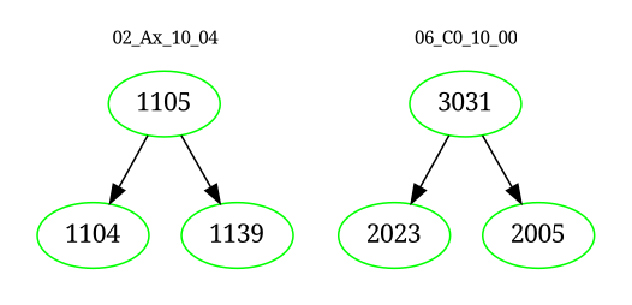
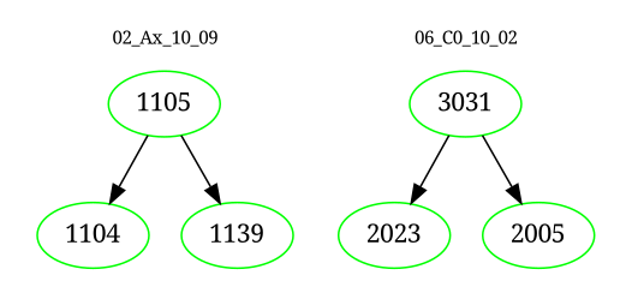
  digraph {
    fontname="Noto Serif"
    node [color=green fontname="Noto Serif"]
    edge [color=black fontname="Noto Serif"]
    n1 [label=1105]
    n2 [label=1104]
    n3 [label=1139]
    n4 [label=3031]
    n5 [label=2023]
    n6 [label=2005]
    subgraph cluster_1 {
      color=white
      fontsize=10
-     label="02_Ax_10_04"
+     label="02_Ax_10_09"
      n1
      n2
      n3
    }
    subgraph cluster_2 {
      color=white
      fontsize=10
-     label="06_C0_10_00"
+     label="06_C0_10_02"
      n4
      n5
      n6
    }
    n1 -> n2
    n1 -> n3
    n4 -> n5
    n4 -> n6
  }
